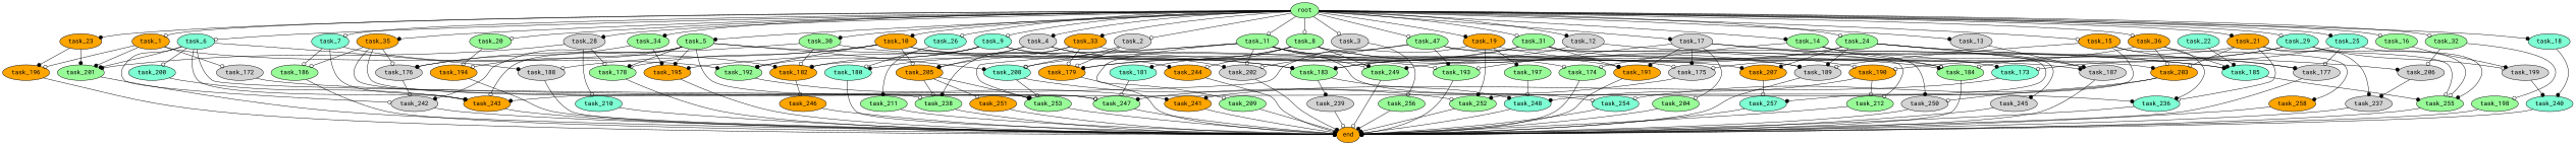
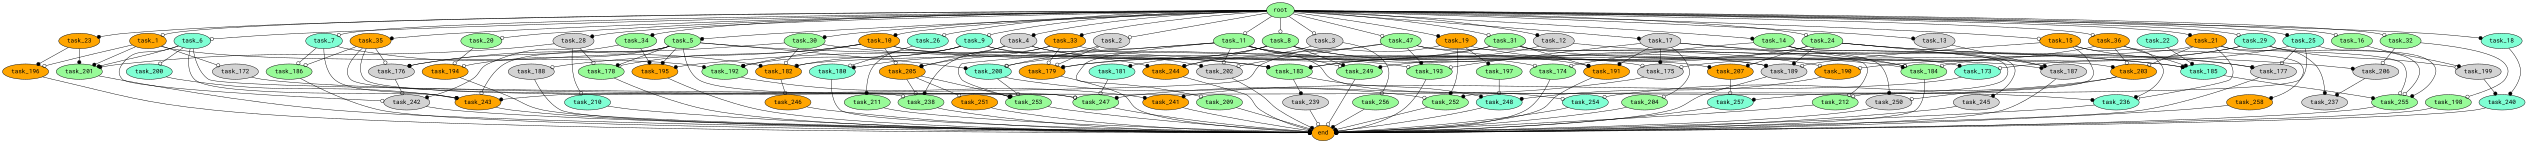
  digraph {
    fontname="Roboto Mono"
    node [fillcolor=palegreen fontname="Roboto Mono" style=filled]
    edge [arrowhead=odot fontname="Roboto Mono"]
    task_1 [fillcolor=orange]
    root
    task_2 [fillcolor=lightgrey]
    task_3 [fillcolor=lightgrey]
    task_4 [fillcolor=lightgrey]
    task_5
    task_6 [fillcolor=aquamarine]
    task_7 [fillcolor=aquamarine]
    task_8
    task_9 [fillcolor=aquamarine]
    task_10 [fillcolor=orange]
    task_11
    task_12 [fillcolor=lightgrey]
    task_13 [fillcolor=lightgrey]
    task_14
    task_15 [fillcolor=orange]
    task_16
    task_17 [fillcolor=lightgrey]
    task_18 [fillcolor=aquamarine]
    task_19 [fillcolor=orange]
    task_20
    task_21 [fillcolor=orange]
    task_23 [fillcolor=orange]
    task_24
    task_25 [fillcolor=aquamarine]
    task_26 [fillcolor=aquamarine]
    n27 [label=task_47]
    task_28 [fillcolor=lightgrey]
    task_29 [fillcolor=aquamarine]
    task_30
    task_31
    task_32
    task_33 [fillcolor=orange]
    task_34
    task_35 [fillcolor=orange]
    task_36 [fillcolor=orange]
    task_172 [fillcolor=lightgrey]
    task_192
    task_196 [fillcolor=orange]
    task_201
    task_179 [fillcolor=orange]
    task_208 [fillcolor=aquamarine]
    task_244 [fillcolor=orange]
    task_256
    task_180 [fillcolor=aquamarine]
    task_183
    task_202 [fillcolor=lightgrey]
    task_205 [fillcolor=orange]
    task_178
    task_193
    task_194 [fillcolor=orange]
    task_195 [fillcolor=orange]
    task_242 [fillcolor=lightgrey]
    task_243 [fillcolor=orange]
    task_247
    task_188 [fillcolor=lightgrey]
    task_200 [fillcolor=aquamarine]
    task_182 [fillcolor=orange]
    task_186
    task_181 [fillcolor=aquamarine]
    task_189 [fillcolor=lightgrey]
    task_191 [fillcolor=orange]
    task_249
    task_211
    task_175 [fillcolor=lightgrey]
    task_203 [fillcolor=orange]
    task_174
    task_190 [fillcolor=orange]
    task_209
    task_253
    task_254 [fillcolor=aquamarine]
    task_185 [fillcolor=aquamarine]
    task_187 [fillcolor=lightgrey]
    task_184
    task_245 [fillcolor=lightgrey]
    task_257 [fillcolor=aquamarine]
    task_177 [fillcolor=lightgrey]
    task_236 [fillcolor=aquamarine]
    task_252
    task_199 [fillcolor=lightgrey]
    task_204
    task_240 [fillcolor=aquamarine]
    task_173 [fillcolor=aquamarine]
    task_197
    task_237 [fillcolor=lightgrey]
    task_255
    task_22 [fillcolor=aquamarine]
    task_206 [fillcolor=lightgrey]
    task_207 [fillcolor=orange]
    task_212
    task_210 [fillcolor=aquamarine]
    task_176 [fillcolor=lightgrey]
    task_250 [fillcolor=lightgrey]
    task_198
    task_238
    task_258 [fillcolor=orange]
    task_241 [fillcolor=orange]
    end [fillcolor=orange]
    task_239 [fillcolor=lightgrey]
    task_248 [fillcolor=aquamarine]
    task_251 [fillcolor=orange]
    task_246 [fillcolor=orange]
    task_1 -> task_172
    task_1 -> task_192 [arrowhead=dot]
    task_1 -> task_196
    task_1 -> task_201 [arrowhead=dot]
    root -> task_1
    root -> task_2
    root -> task_3
    root -> task_4 [arrowhead=dot]
    root -> task_5 [arrowhead=dot]
    root -> task_6
    root -> task_7
    root -> task_8
    root -> task_9
    root -> task_10 [arrowhead=dot]
    root -> task_11
    root -> task_12 [arrowhead=dot]
    root -> task_13 [arrowhead=dot]
    root -> task_14 [arrowhead=dot]
    root -> task_15
    root -> task_16
    root -> task_17 [arrowhead=dot]
    root -> task_18 [arrowhead=dot]
    root -> task_19 [arrowhead=dot]
    root -> task_20
    root -> task_21 [arrowhead=dot]
    root -> task_23 [arrowhead=dot]
    root -> task_24
    root -> task_25 [arrowhead=dot]
    root -> task_26
    root -> n27
    root -> task_28 [arrowhead=dot]
    root -> task_29
    root -> task_30 [arrowhead=dot]
    root -> task_31
    root -> task_32
    root -> task_33 [arrowhead=dot]
    root -> task_34 [arrowhead=dot]
    root -> task_35 [arrowhead=dot]
    root -> task_36
    task_2 -> task_179
    task_2 -> task_208
+   task_3 -> task_244 [arrowhead=dot]
    task_3 -> task_256
    task_4 -> task_180 [arrowhead=dot]
    task_4 -> task_183 [arrowhead=dot]
    task_4 -> task_202 [arrowhead=dot]
    task_4 -> task_205 [arrowhead=dot]
    task_5 -> task_208 [arrowhead=dot]
    task_5 -> task_178 [arrowhead=dot]
    task_5 -> task_193
    task_5 -> task_194
    task_5 -> task_195 [arrowhead=dot]
    task_5 -> task_242 [arrowhead=dot]
    task_5 -> task_243
    task_5 -> task_247
    task_6 -> task_201 [arrowhead=dot]
    task_6 -> task_242
    task_6 -> task_243 [arrowhead=dot]
    task_6 -> task_247
-   task_6 -> task_188 [arrowhead=dot]
    task_6 -> task_200
    task_7 -> task_243
    task_7 -> task_182 [arrowhead=dot]
    task_7 -> task_186
    task_8 -> task_179
    task_8 -> task_244
    task_8 -> task_181 [arrowhead=dot]
    task_8 -> task_189 [arrowhead=dot]
    task_8 -> task_191 [arrowhead=dot]
    task_8 -> task_249 [arrowhead=dot]
    task_9 -> task_192 [arrowhead=dot]
    task_9 -> task_244 [arrowhead=dot]
    task_9 -> task_182 [arrowhead=dot]
    task_9 -> task_189
    task_9 -> task_211 [arrowhead=dot]
    task_10 -> task_192 [arrowhead=dot]
    task_10 -> task_205
    task_10 -> task_178
    task_10 -> task_188
    task_10 -> task_175
    task_10 -> task_203 [arrowhead=dot]
    task_11 -> task_202
    task_11 -> task_195 [arrowhead=dot]
    task_11 -> task_249
    task_11 -> task_174
    task_11 -> task_190
    task_11 -> task_209
    task_11 -> task_253
    task_11 -> task_254
    task_12 -> task_183
    task_12 -> task_185 [arrowhead=dot]
    task_13 -> task_187
    task_14 -> task_174
    task_14 -> task_184
    task_14 -> task_245 [arrowhead=dot]
    task_14 -> task_257 [arrowhead=dot]
    task_15 -> task_189
    task_15 -> task_177 [arrowhead=dot]
    task_15 -> task_236 [arrowhead=dot]
    task_15 -> task_252 [arrowhead=dot]
    task_16 -> task_199 [arrowhead=dot]
    task_17 -> task_193
    task_17 -> task_191 [arrowhead=dot]
    task_17 -> task_175 [arrowhead=dot]
    task_17 -> task_185 [arrowhead=dot]
    task_17 -> task_184
    task_17 -> task_204
    task_18 -> task_240 [arrowhead=dot]
    task_19 -> task_243 [arrowhead=dot]
    task_19 -> task_252 [arrowhead=dot]
    task_19 -> task_173 [arrowhead=dot]
    task_19 -> task_197 [arrowhead=dot]
    task_20 -> task_194
    task_21 -> task_182
    task_21 -> task_203
    task_21 -> task_236
    task_21 -> task_237 [arrowhead=dot]
    task_21 -> task_255
    task_23 -> task_196 [arrowhead=dot]
    task_23 -> task_201 [arrowhead=dot]
    task_24 -> task_189 [arrowhead=dot]
    task_24 -> task_249 [arrowhead=dot]
    task_24 -> task_187 [arrowhead=dot]
    task_24 -> task_177
    task_24 -> task_206 [arrowhead=dot]
    task_24 -> task_207 [arrowhead=dot]
    task_25 -> task_177
    task_25 -> task_173
    task_25 -> task_255 [arrowhead=dot]
-   task_190 -> task_212
+   task_25 -> task_212
    task_26 -> task_180
    n27 -> task_208
    n27 -> task_202
    n27 -> task_193 [arrowhead=dot]
    n27 -> task_184 [arrowhead=dot]
    n27 -> task_212
    task_28 -> task_201 [arrowhead=dot]
    task_28 -> task_178
    task_28 -> task_210
    task_29 -> task_190
    task_29 -> task_184
    task_29 -> task_199
    task_29 -> task_255
    task_30 -> task_183 [arrowhead=dot]
    task_30 -> task_182
    task_30 -> task_176 [arrowhead=dot]
    task_31 -> task_179 [arrowhead=dot]
    task_31 -> task_183 [arrowhead=dot]
    task_31 -> task_191 [arrowhead=dot]
    task_31 -> task_187 [arrowhead=dot]
    task_31 -> task_250 [arrowhead=dot]
    task_32 -> task_206
    task_32 -> task_198
    task_33 -> task_179
    task_33 -> task_205 [arrowhead=dot]
    task_33 -> task_207 [arrowhead=dot]
    task_33 -> task_238 [arrowhead=dot]
    task_34 -> task_195 [arrowhead=dot]
    task_34 -> task_176 [arrowhead=dot]
    task_35 -> task_186
    task_35 -> task_253 [arrowhead=dot]
    task_35 -> task_176
    task_35 -> task_238
    task_36 -> task_175
    task_36 -> task_203
    task_36 -> task_185 [arrowhead=dot]
    task_36 -> task_258 [arrowhead=dot]
    task_172 -> task_236 [arrowhead=dot]
    task_192 -> task_241 [arrowhead=dot]
    task_196 -> end [arrowhead=dot]
    task_201 -> end [arrowhead=dot]
    task_179 -> end
    task_208 -> task_253
    task_208 -> task_252
    task_244 -> end
    task_256 -> end [arrowhead=dot]
    task_180 -> end
    task_183 -> task_239 [arrowhead=dot]
    task_183 -> task_248 [arrowhead=dot]
    task_202 -> end [arrowhead=dot]
    task_205 -> task_253 [arrowhead=dot]
    task_205 -> task_238
    task_205 -> task_251
    task_178 -> end [arrowhead=dot]
    task_193 -> end
    task_194 -> end
    task_195 -> end
    task_242 -> end
    task_243 -> end
    task_247 -> end
    task_188 -> end
    task_200 -> task_243
    task_182 -> task_246
    task_186 -> end
    task_181 -> task_247
    task_189 -> end
    task_191 -> end
    task_249 -> end
    task_211 -> end
    task_175 -> task_247 [arrowhead=dot]
    task_203 -> task_254
    task_203 -> task_250
    task_174 -> end
    task_190 -> task_248 [arrowhead=dot]
    task_209 -> end
    task_253 -> end [arrowhead=dot]
    task_254 -> end [arrowhead=dot]
    task_185 -> task_255 [arrowhead=dot]
    task_187 -> end [arrowhead=dot]
    task_184 -> end
    task_245 -> end [arrowhead=dot]
    task_257 -> end [arrowhead=dot]
    task_177 -> end
    task_236 -> end
    task_252 -> end [arrowhead=dot]
    task_199 -> task_240 [arrowhead=dot]
    task_204 -> end [arrowhead=dot]
    task_240 -> end
    task_173 -> task_241 [arrowhead=dot]
    task_197 -> task_248
-   task_237 -> end
    task_255 -> end
    task_22 -> task_185 [arrowhead=dot]
    task_206 -> task_237 [arrowhead=dot]
    task_207 -> task_257
    task_212 -> end [arrowhead=dot]
    task_210 -> end [arrowhead=dot]
    task_176 -> task_242
    task_250 -> end [arrowhead=dot]
    task_198 -> end
    task_238 -> end [arrowhead=dot]
    task_258 -> end [arrowhead=dot]
    task_241 -> end [arrowhead=dot]
    task_239 -> end
    task_248 -> end
    task_251 -> end
    task_246 -> end [arrowhead=dot]
  }
